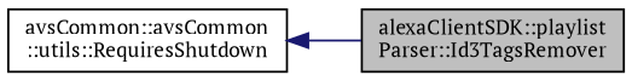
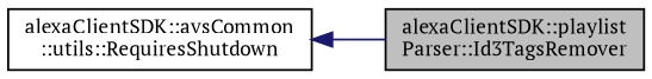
  digraph {
    rankdir=LR
    fontname="PT Serif"
    node [color=black fontname="PT Serif" fontsize=10 shape=record style=filled]
    n1 [fillcolor=grey75 fontcolor=black height=0.2 label="alexaClientSDK::playlist\lParser::Id3TagsRemover" width=0.4]
-   n2 [fillcolor=white height=0.2 label="avsCommon::avsCommon\l::utils::RequiresShutdown" width=0.4]
+   n2 [fillcolor=white height=0.2 label="alexaClientSDK::avsCommon\l::utils::RequiresShutdown" width=0.4]
    n2 -> n1 [color=midnightblue dir=back fontname="PT Serif" fontsize=10 labelfontname=Helvetica labelfontsize=10 style=solid]
  }
